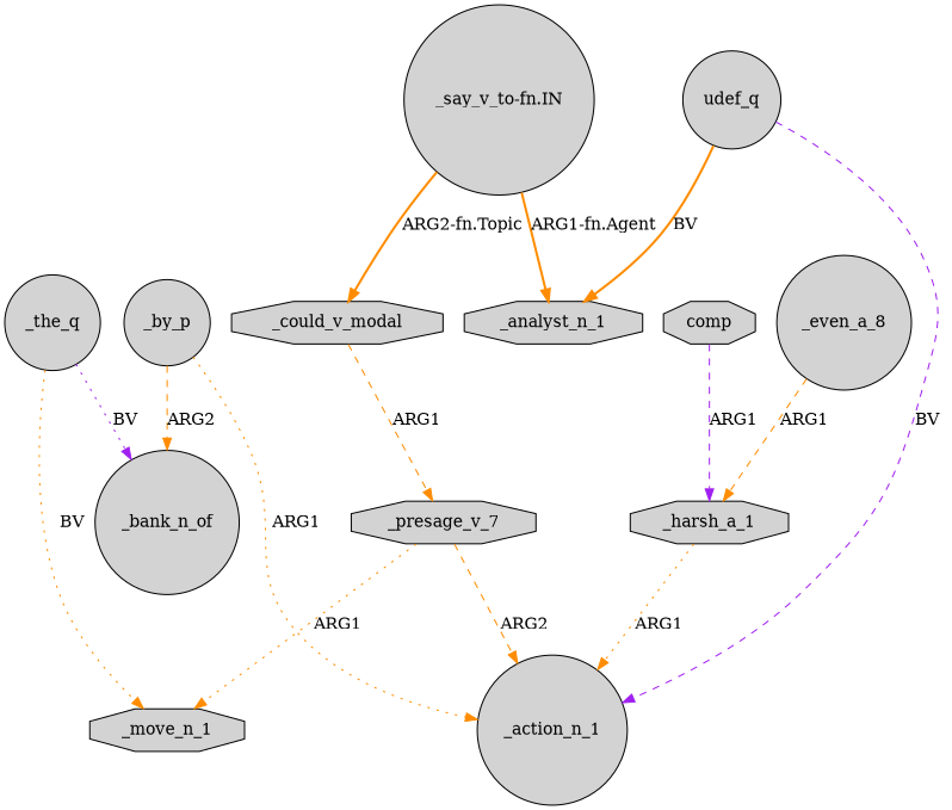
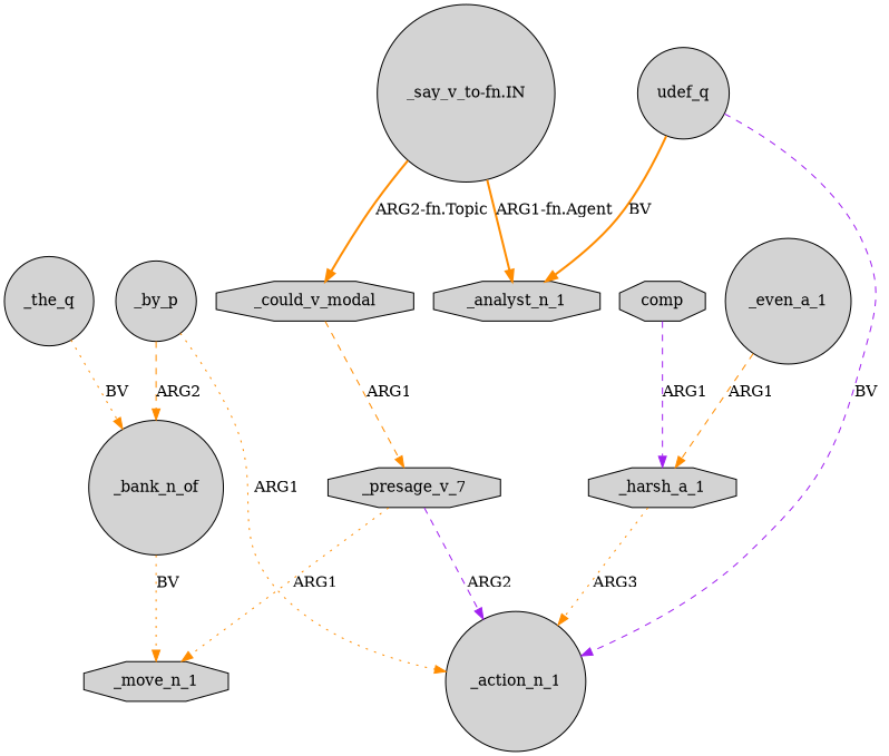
  digraph {
    fontname="DejaVu Serif"
    node [fontname="DejaVu Serif" shape=circle style=filled]
    edge [color=darkorange fontname="DejaVu Serif" style=dashed]
    n1 [label=_presage_v_7 shape=octagon]
    _move_n_1 [shape=octagon]
    _action_n_1
    _by_p
    _bank_n_of
    _the_q
    _harsh_a_1 [shape=octagon]
    _could_v_modal [shape=octagon]
    "_say_v_to-fn.IN"
    _analyst_n_1 [shape=octagon]
    udef_q
    comp [shape=octagon]
-   _even_a_1 [label=_even_a_8]
+   _even_a_1
    n1 -> _move_n_1 [label=ARG1 style=dotted]
-   n1 -> _action_n_1 [label=ARG2]
+   n1 -> _action_n_1 [color=purple label=ARG2]
    _by_p -> _action_n_1 [label=ARG1 style=dotted]
    _by_p -> _bank_n_of [label=ARG2]
-   _the_q -> _move_n_1 [label=BV style=dotted]
-   _the_q -> _bank_n_of [color=purple label=BV style=dotted]
-   _harsh_a_1 -> _action_n_1 [label=ARG1 style=dotted]
+   _bank_n_of -> _move_n_1 [label=BV style=dotted]
+   _the_q -> _bank_n_of [label=BV style=dotted]
+   _harsh_a_1 -> _action_n_1 [label=ARG3 style=dotted]
    _could_v_modal -> n1 [label=ARG1]
    "_say_v_to-fn.IN" -> _could_v_modal [label="ARG2-fn.Topic" style=bold]
    "_say_v_to-fn.IN" -> _analyst_n_1 [label="ARG1-fn.Agent" style=bold]
    udef_q -> _action_n_1 [color=purple label=BV]
    udef_q -> _analyst_n_1 [label=BV style=bold]
    comp -> _harsh_a_1 [color=purple label=ARG1]
    _even_a_1 -> _harsh_a_1 [label=ARG1]
  }
